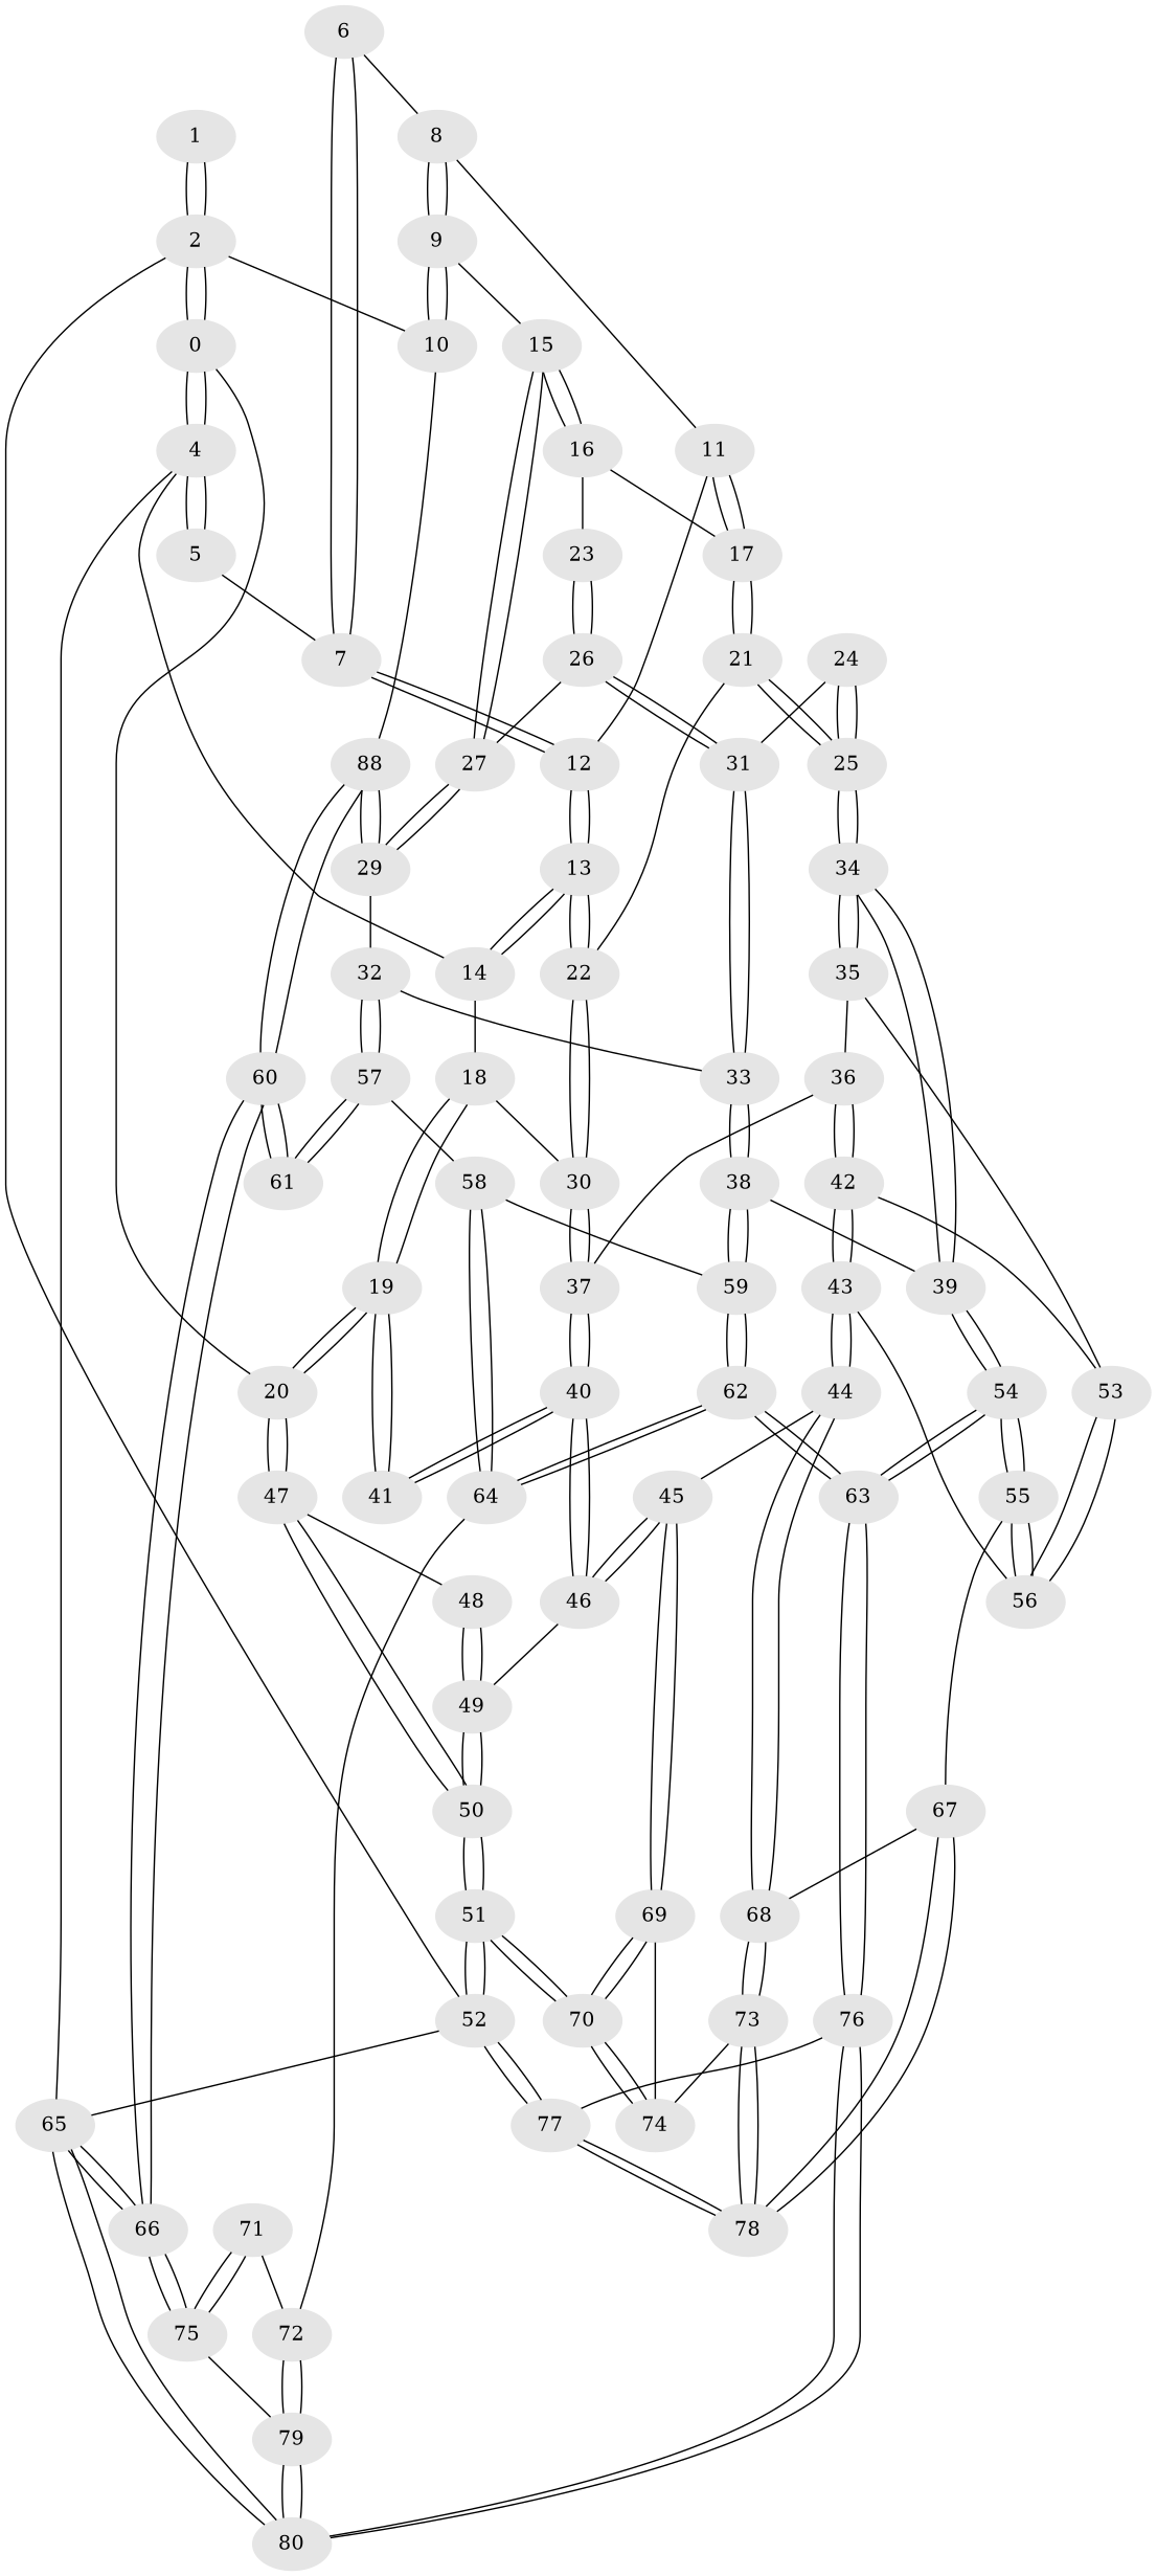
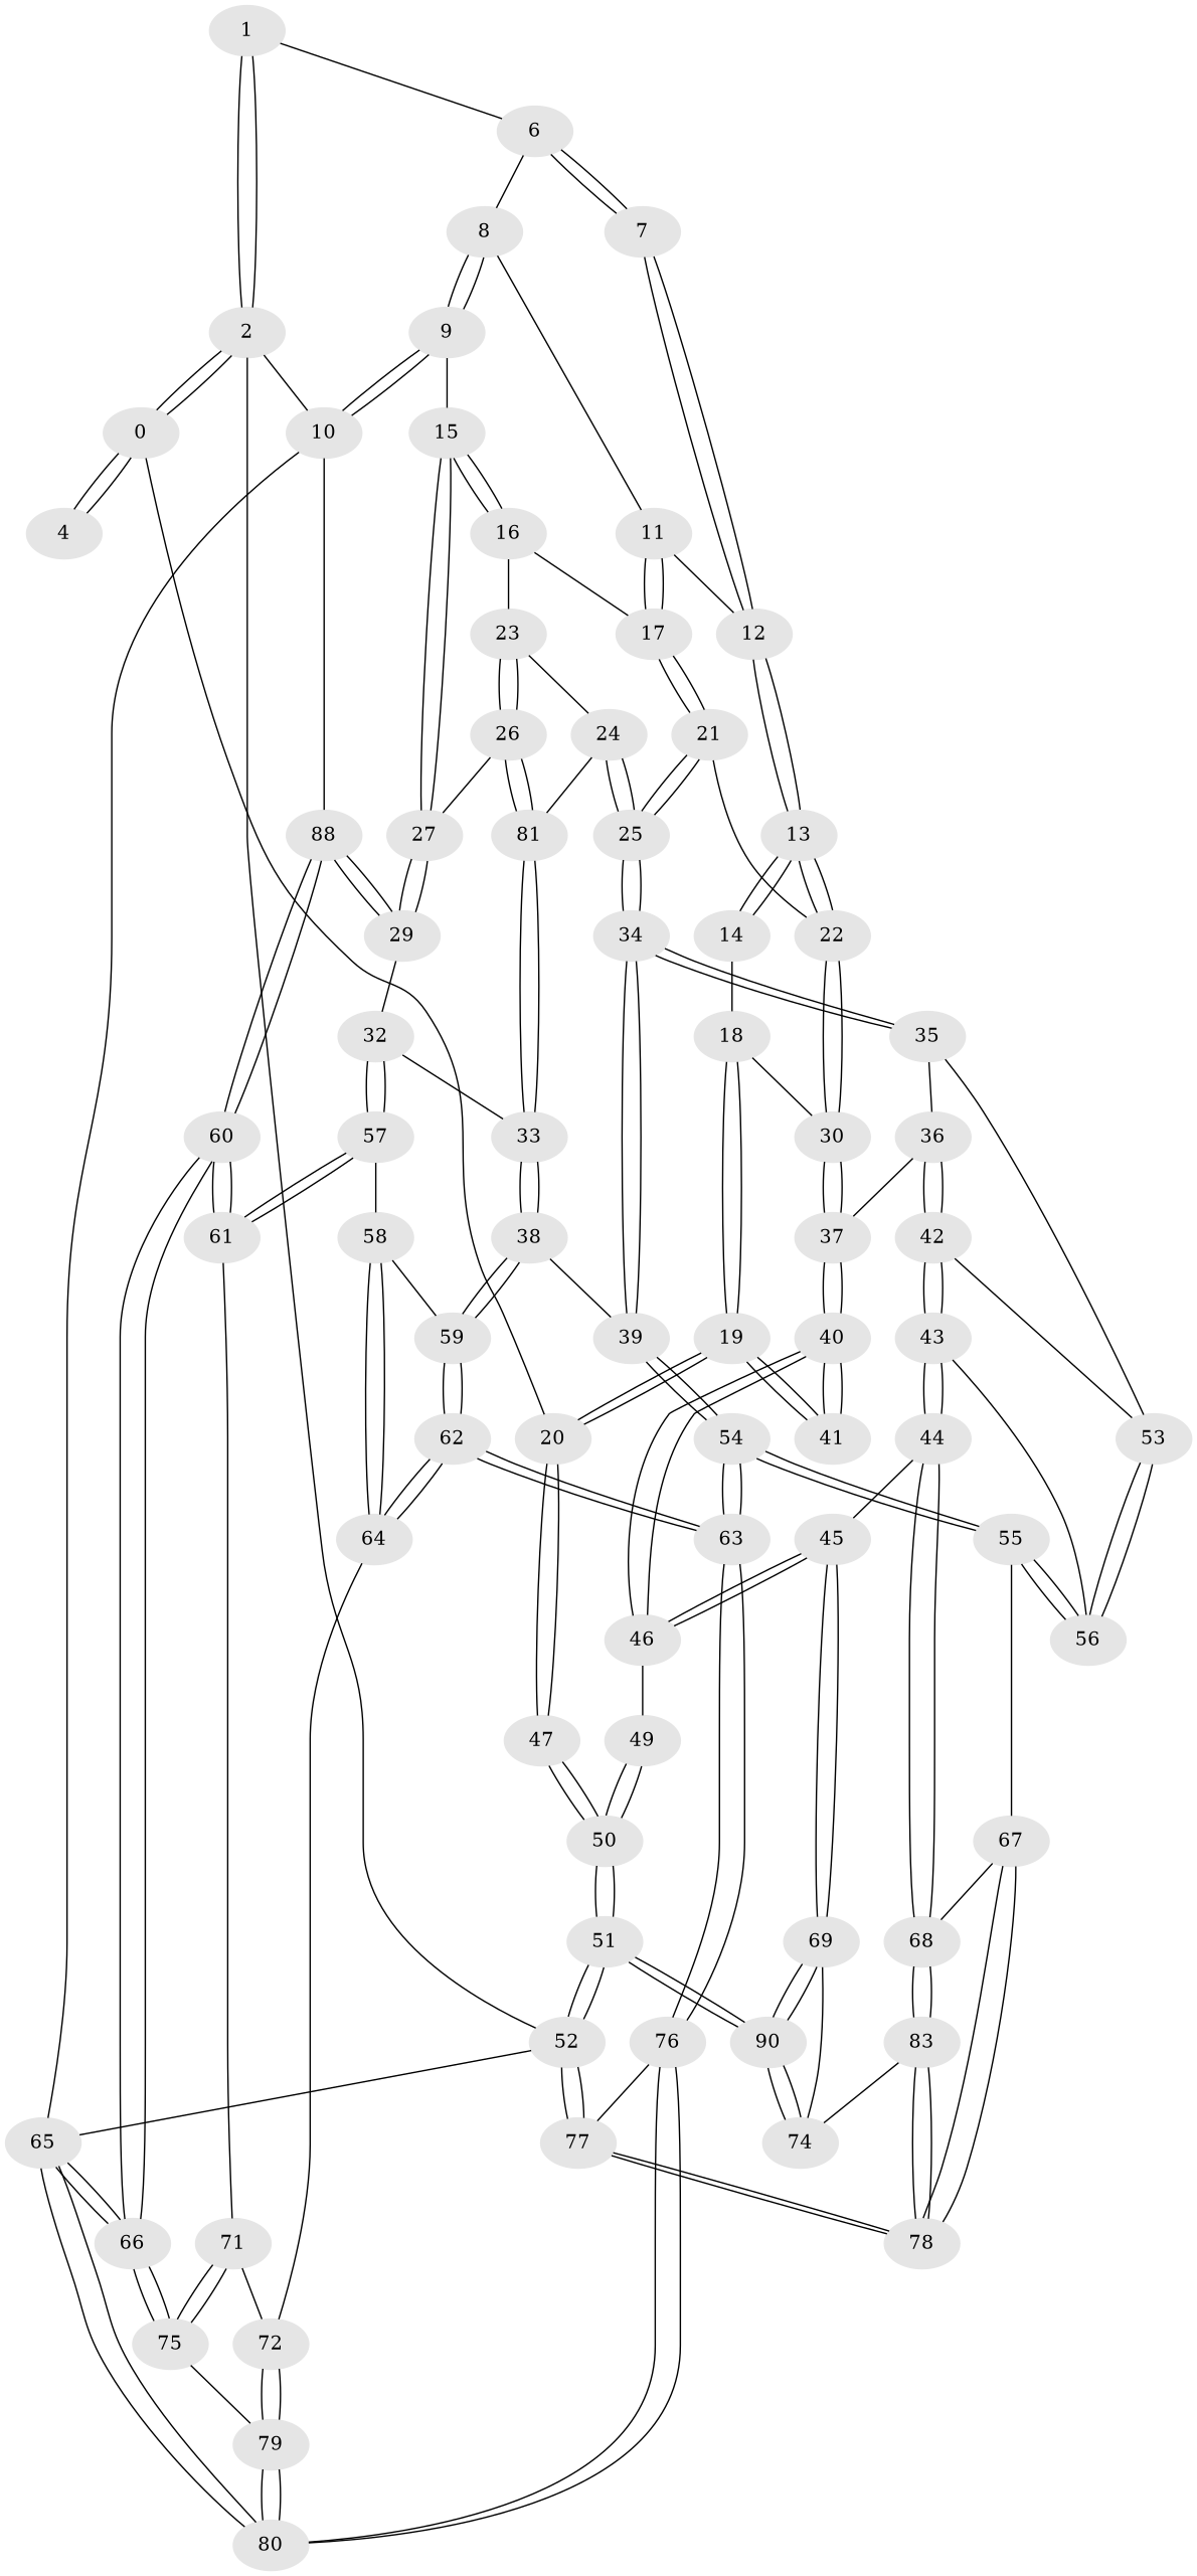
  graph {
    node [color=gray90 style=filled]
    1
    2
    6
    n4 [label=0]
    10
    52
    7
    8
    4
    20
    n11 [label=88]
    65
    77
-   5
    14
    47
    18
    12
    9
    11
    13
    15
    17
    16
    27
    29
    60
    66
    80
    21
    22
    30
    19
    23
    24
    26
    25
    41
    37
-   48
    50
    34
-   31
+   31 [label=81]
    33
    35
    39
    32
    61
    57
    40
    38
    58
    59
    36
    53
    54
    42
    56
    43
    46
    62
    55
    63
    49
    44
    45
    68
    69
-   73
-   70
+   73 [label=83]
+   70 [label=90]
    74
    51
    78
    67
    76
    64
    71
    72
    75
    79
    1 -- 2
    1 -- 2
+   1 -- 6
    2 -- n4
    2 -- n4
    2 -- 10
    2 -- 52
    6 -- 7
    6 -- 7
    6 -- 8
    n4 -- 4
    n4 -- 4
    n4 -- 20
    10 -- n11
-   4 -- 65
+   10 -- 65
    52 -- 65
    52 -- 77
    52 -- 77
    7 -- 12
    7 -- 12
    8 -- 9
    8 -- 9
    8 -- 11
-   4 -- 5
-   4 -- 5
-   4 -- 14
    20 -- 47
    20 -- 47
    n11 -- 29
    n11 -- 29
    n11 -- 60
    n11 -- 60
    65 -- 66
    65 -- 66
    65 -- 80
    65 -- 80
    77 -- 78
    77 -- 78
-   5 -- 7
    14 -- 18
-   47 -- 48
    47 -- 50
    47 -- 50
    18 -- 30
    18 -- 19
    18 -- 19
    12 -- 13
    12 -- 13
    9 -- 10
    9 -- 10
    9 -- 15
    11 -- 12
    11 -- 17
    11 -- 17
    13 -- 14
    13 -- 14
    13 -- 22
    13 -- 22
    15 -- 16
    15 -- 16
    15 -- 27
    15 -- 27
    17 -- 21
    17 -- 21
    16 -- 17
    16 -- 23
    27 -- 29
    27 -- 29
    29 -- 32
    60 -- 66
    60 -- 66
    60 -- 61
    60 -- 61
    66 -- 75
    66 -- 75
    21 -- 22
    21 -- 25
    21 -- 25
    22 -- 30
    22 -- 30
    30 -- 37
    30 -- 37
    19 -- 20
    19 -- 20
    19 -- 41
    19 -- 41
+   23 -- 24
    23 -- 26
    23 -- 26
    24 -- 25
    24 -- 25
    24 -- 31
    26 -- 27
    26 -- 31
    26 -- 31
    25 -- 34
    25 -- 34
    37 -- 40
    37 -- 40
-   48 -- 49
-   48 -- 49
    50 -- 51
    50 -- 51
    34 -- 35
    34 -- 35
    34 -- 39
    34 -- 39
    31 -- 33
    31 -- 33
    33 -- 38
    33 -- 38
    35 -- 36
    35 -- 53
    39 -- 54
    39 -- 54
    32 -- 33
    32 -- 57
    32 -- 57
+   61 -- 71
    57 -- 61
    57 -- 61
    57 -- 58
    40 -- 41
    40 -- 41
    40 -- 46
    40 -- 46
    38 -- 39
    38 -- 59
    38 -- 59
    58 -- 59
    58 -- 64
    58 -- 64
    59 -- 62
    59 -- 62
    36 -- 37
    36 -- 42
    36 -- 42
    53 -- 56
    53 -- 56
    54 -- 55
    54 -- 55
    54 -- 63
    54 -- 63
    42 -- 53
    42 -- 43
    42 -- 43
    43 -- 56
    43 -- 44
    43 -- 44
    46 -- 49
    62 -- 63
    62 -- 63
    62 -- 64
    62 -- 64
    55 -- 56
    55 -- 56
    55 -- 67
    63 -- 76
    63 -- 76
    49 -- 50
    49 -- 50
    44 -- 45
    44 -- 68
    44 -- 68
    45 -- 46
    45 -- 46
    45 -- 69
    45 -- 69
    68 -- 73
    68 -- 73
    69 -- 70
    69 -- 70
    69 -- 74
    73 -- 74
    73 -- 78
    73 -- 78
    70 -- 74
    70 -- 74
    51 -- 52
    51 -- 52
    51 -- 70
    51 -- 70
    67 -- 68
    67 -- 78
    67 -- 78
    76 -- 77
    76 -- 80
    76 -- 80
    64 -- 72
    71 -- 72
    71 -- 75
    71 -- 75
    72 -- 79
    72 -- 79
    75 -- 79
    79 -- 80
    79 -- 80
  }
